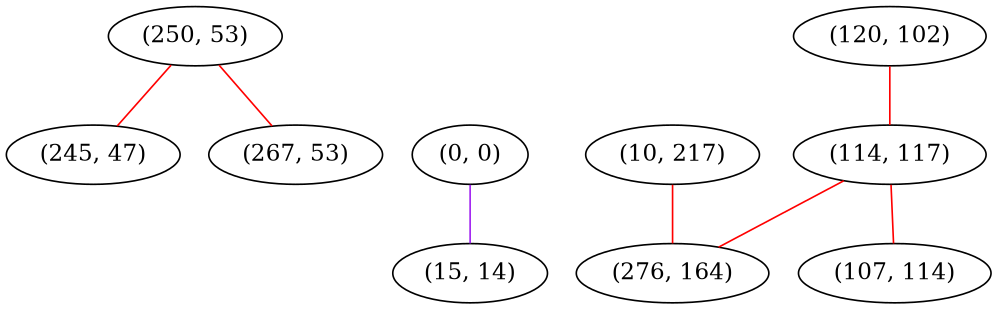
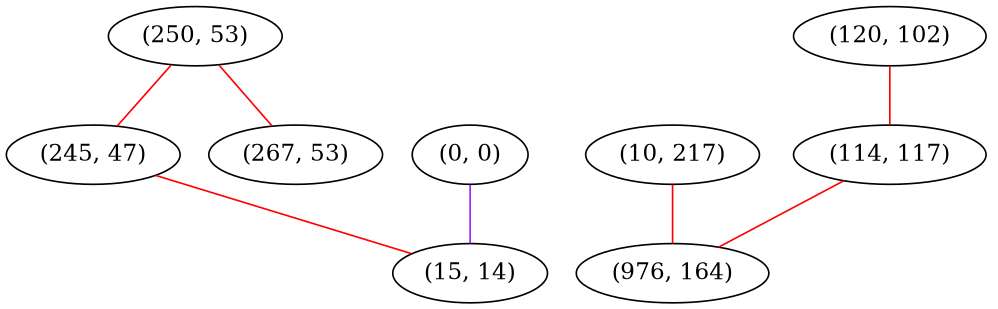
  graph {
    edge [color=red weight=1]
    "(250, 53)"
    "(245, 47)"
    "(267, 53)"
    "(15, 14)"
    n5 [label="(114, 117)"]
    "(120, 102)"
-   "(276, 164)"
-   "(107, 114)"
+   "(276, 164)" [label="(976, 164)"]
    "(10, 217)"
    "(0, 0)"
    "(250, 53)" -- "(245, 47)"
    "(250, 53)" -- "(267, 53)"
+   "(245, 47)" -- "(15, 14)"
    n5 -- "(276, 164)"
-   n5 -- "(107, 114)"
    "(120, 102)" -- n5
    "(10, 217)" -- "(276, 164)"
    "(0, 0)" -- "(15, 14)" [color=purple weight=4]
  }
